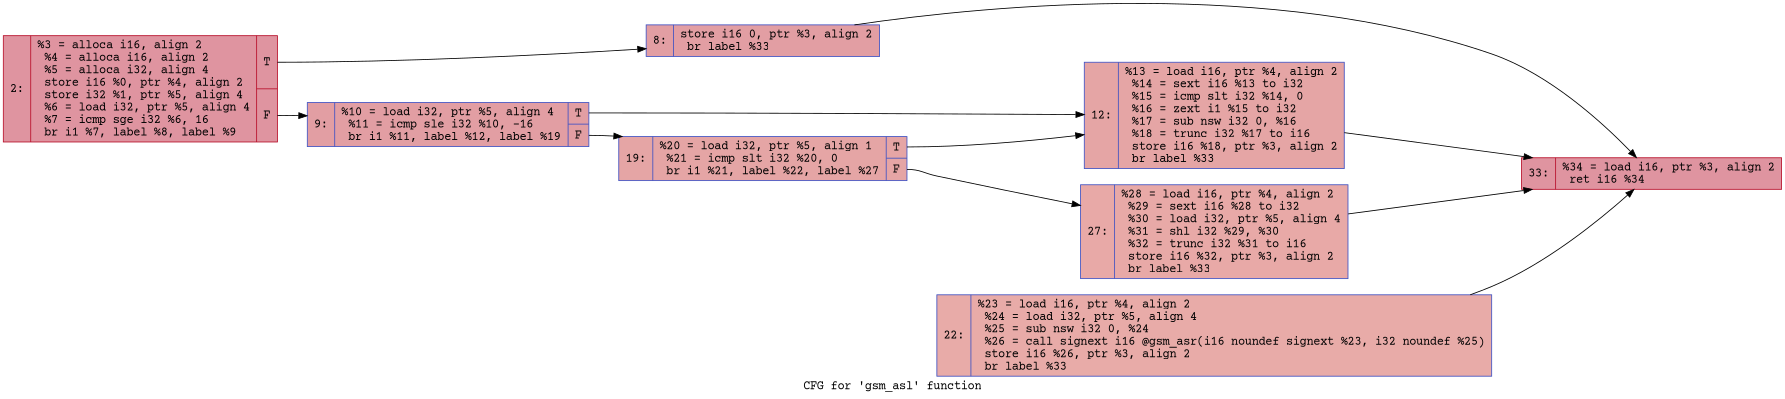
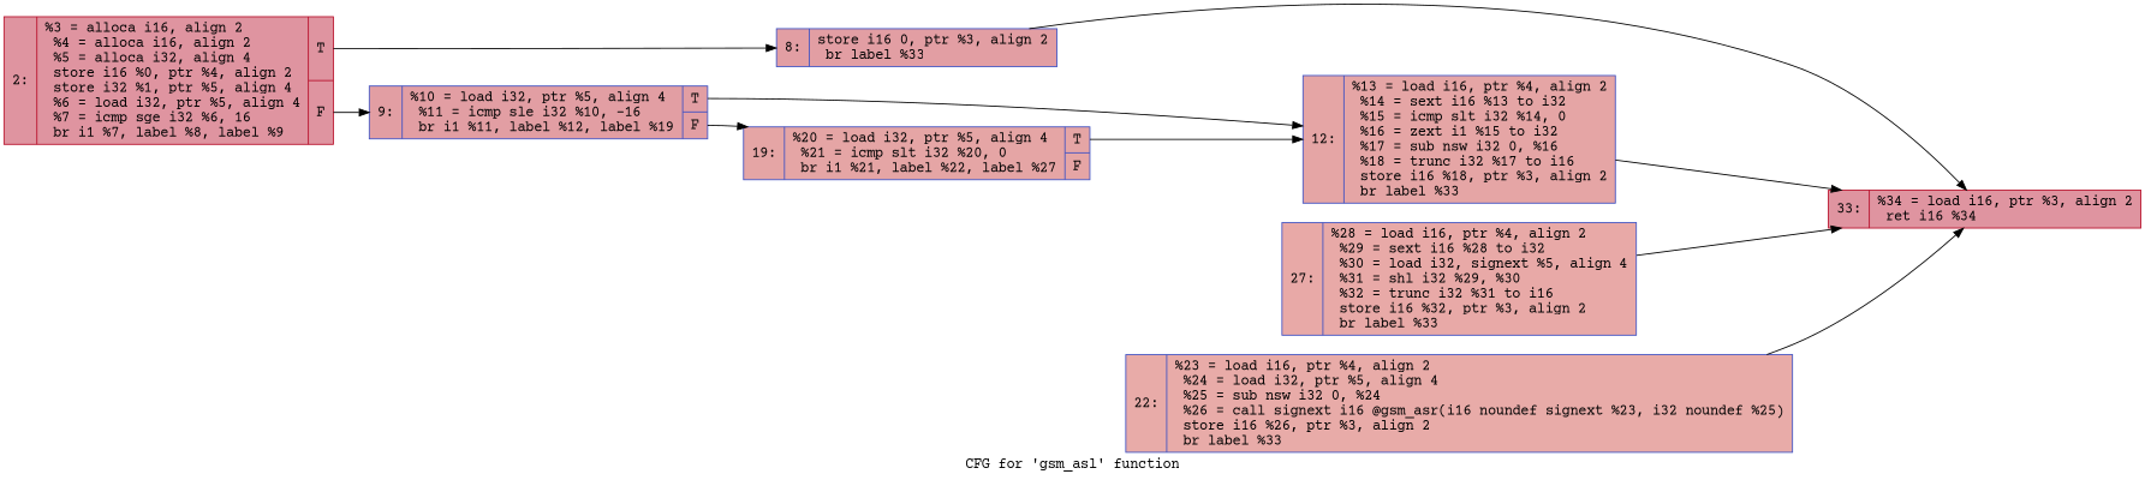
  digraph {
    fontname="Courier Prime"
    label="CFG for 'gsm_asl' function"
    rankdir=LR
    node [color="#3d50c3ff" fillcolor="#b70d2870" fontname="Courier Prime" shape=record style=filled]
    edge [fontname="Courier Prime"]
    n1 [color="#b70d28ff" label="{2:\l|  %3 = alloca i16, align 2\l  %4 = alloca i16, align 2\l  %5 = alloca i32, align 4\l  store i16 %0, ptr %4, align 2\l  store i32 %1, ptr %5, align 4\l  %6 = load i32, ptr %5, align 4\l  %7 = icmp sge i32 %6, 16\l  br i1 %7, label %8, label %9\l|{<s0>T|<s1>F}}"]
    n2 [fillcolor="#be242e70" label="{8:\l|  store i16 0, ptr %3, align 2\l  br label %33\l}"]
    n3 [fillcolor="#be242e70" label="{9:\l|  %10 = load i32, ptr %5, align 4\l  %11 = icmp sle i32 %10, -16\l  br i1 %11, label %12, label %19\l|{<s0>T|<s1>F}}"]
    n4 [color="#b70d28ff" label="{33:\l|  %34 = load i16, ptr %3, align 2\l  ret i16 %34\l}"]
    n5 [fillcolor="#c5333470" label="{12:\l|  %13 = load i16, ptr %4, align 2\l  %14 = sext i16 %13 to i32\l  %15 = icmp slt i32 %14, 0\l  %16 = zext i1 %15 to i32\l  %17 = sub nsw i32 0, %16\l  %18 = trunc i32 %17 to i16\l  store i16 %18, ptr %3, align 2\l  br label %33\l}"]
-   n6 [fillcolor="#c5333470" label="{19:\l|  %20 = load i32, ptr %5, align 1\l  %21 = icmp slt i32 %20, 0\l  br i1 %21, label %22, label %27\l|{<s0>T|<s1>F}}"]
-   n7 [fillcolor="#ca3b3770" label="{27:\l|  %28 = load i16, ptr %4, align 2\l  %29 = sext i16 %28 to i32\l  %30 = load i32, ptr %5, align 4\l  %31 = shl i32 %29, %30\l  %32 = trunc i32 %31 to i16\l  store i16 %32, ptr %3, align 2\l  br label %33\l}"]
+   n6 [fillcolor="#c5333470" label="{19:\l|  %20 = load i32, ptr %5, align 4\l  %21 = icmp slt i32 %20, 0\l  br i1 %21, label %22, label %27\l|{<s0>T|<s1>F}}"]
+   n7 [fillcolor="#ca3b3770" label="{27:\l|  %28 = load i16, ptr %4, align 2\l  %29 = sext i16 %28 to i32\l  %30 = load i32, signext %5, align 4\l  %31 = shl i32 %29, %30\l  %32 = trunc i32 %31 to i16\l  store i16 %32, ptr %3, align 2\l  br label %33\l}"]
    n8 [fillcolor="#cc403a70" label="{22:\l|  %23 = load i16, ptr %4, align 2\l  %24 = load i32, ptr %5, align 4\l  %25 = sub nsw i32 0, %24\l  %26 = call signext i16 @gsm_asr(i16 noundef signext %23, i32 noundef %25)\l  store i16 %26, ptr %3, align 2\l  br label %33\l}"]
    n1 -> n2 [tailport=s0]
    n1 -> n3 [tailport=s1]
    n2 -> n4
    n3 -> n5 [tailport=s0]
    n3 -> n6 [tailport=s1]
    n5 -> n4
    n6 -> n5 [tailport=s0]
-   n6 -> n7 [tailport=s1]
    n7 -> n4
    n8 -> n4
  }
